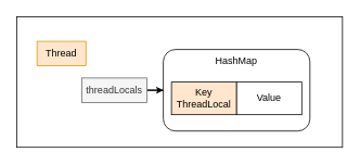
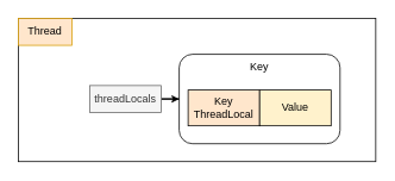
  <mxCell id="0" />
  <mxCell id="1" parent="0" />
  <mxCell id="2" value="" style="rounded=0;whiteSpace=wrap;html=1;glass=0;" vertex="1" parent="1"><mxGeometry x="20" y="20" width="400" height="160" as="geometry" /></mxCell>
  <mxCell id="3" value="" style="rounded=1;whiteSpace=wrap;html=1;" vertex="1" parent="1"><mxGeometry x="200" y="60" width="180" height="100" as="geometry" /></mxCell>
- <mxCell id="4" value="Thread" style="text;html=1;align=center;verticalAlign=middle;whiteSpace=wrap;rounded=0;fillColor=#ffe6cc;strokeColor=#d79b00;shadow=0;" vertex="1" parent="1"><mxGeometry x="45" y="50" width="60" height="30" as="geometry" /></mxCell>
+ <mxCell id="4" value="Thread" style="text;html=1;align=center;verticalAlign=middle;whiteSpace=wrap;rounded=0;fillColor=#ffe6cc;strokeColor=#d79b00;shadow=0;" vertex="1" parent="1"><mxGeometry x="20" y="20" width="60" height="30" as="geometry" /></mxCell>
  <mxCell id="5" style="edgeStyle=orthogonalEdgeStyle;rounded=0;orthogonalLoop=1;jettySize=auto;html=1;entryX=0;entryY=0.5;entryDx=0;entryDy=0;" edge="1" parent="1" source="6" target="3"><mxGeometry relative="1" as="geometry" /></mxCell>
  <mxCell id="6" value="threadLocals" style="text;html=1;align=center;verticalAlign=middle;whiteSpace=wrap;rounded=0;fillColor=#f5f5f5;fontColor=#333333;strokeColor=#666666;" vertex="1" parent="1"><mxGeometry x="100" y="95" width="80" height="30" as="geometry" /></mxCell>
  <mxCell id="7" value="Key ThreadLocal" style="rounded=0;whiteSpace=wrap;html=1;fillColor=#ffe6cc;" vertex="1" parent="1"><mxGeometry x="210" y="100" width="80" height="40" as="geometry" /></mxCell>
- <mxCell id="8" value="Value" style="rounded=0;whiteSpace=wrap;html=1;" vertex="1" parent="1"><mxGeometry x="290" y="100" width="80" height="40" as="geometry" /></mxCell>
- <mxCell id="9" value="HashMap" style="text;html=1;align=center;verticalAlign=middle;whiteSpace=wrap;rounded=0;" vertex="1" parent="1"><mxGeometry x="260" y="60" width="60" height="30" as="geometry" /></mxCell>
+ <mxCell id="8" value="Value" style="rounded=0;whiteSpace=wrap;html=1;fillColor=#fff2cc;" vertex="1" parent="1"><mxGeometry x="290" y="100" width="80" height="40" as="geometry" /></mxCell>
+ <mxCell id="9" value="Key" style="text;html=1;align=center;verticalAlign=middle;whiteSpace=wrap;rounded=0;" vertex="1" parent="1"><mxGeometry x="260" y="60" width="60" height="30" as="geometry" /></mxCell>
